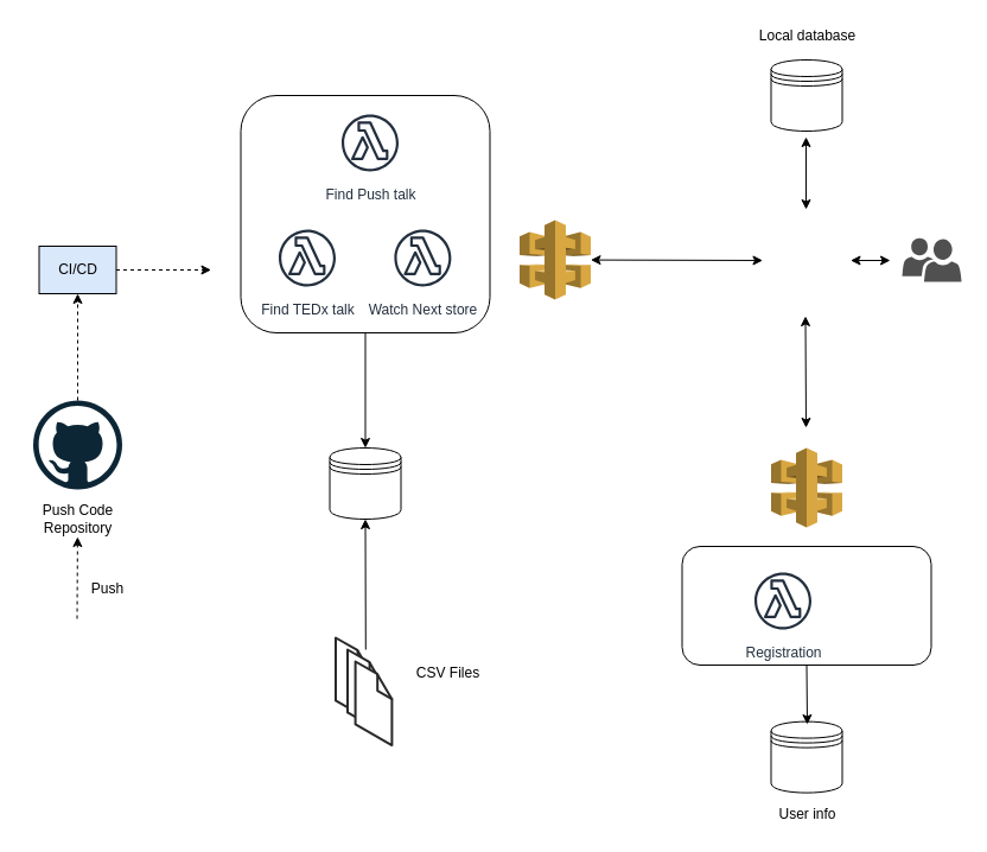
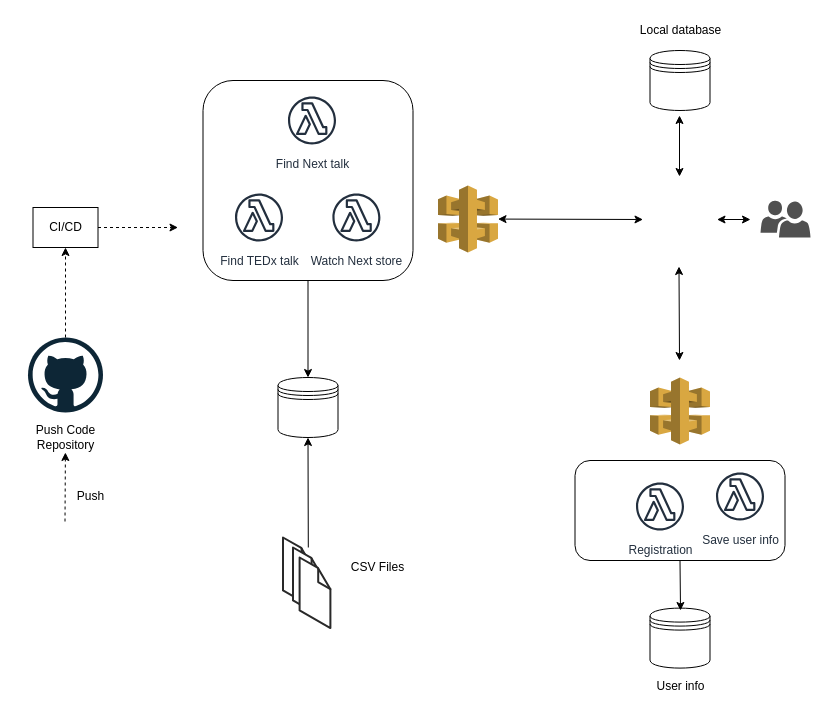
  <mxCell id="0" />
  <mxCell id="1" parent="0" />
  <mxCell id="2" value="" style="rounded=1;whiteSpace=wrap;html=1;" parent="1" vertex="1"><mxGeometry x="202.5" y="80" width="210" height="200" as="geometry" /></mxCell>
  <mxCell id="3" value="" style="shape=datastore;whiteSpace=wrap;html=1;" parent="1" vertex="1"><mxGeometry x="277.5" y="377" width="60" height="60" as="geometry" /></mxCell>
  <mxCell id="4" value="" style="verticalLabelPosition=bottom;html=1;verticalAlign=top;strokeWidth=1;align=center;outlineConnect=0;dashed=0;outlineConnect=0;shape=mxgraph.aws3d.file;aspect=fixed;strokeColor=#292929;" parent="1" vertex="1"><mxGeometry x="282.5" y="537" width="30.8" height="70.6" as="geometry" /></mxCell>
  <mxCell id="5" value="" style="verticalLabelPosition=bottom;html=1;verticalAlign=top;strokeWidth=1;align=center;outlineConnect=0;dashed=0;outlineConnect=0;shape=mxgraph.aws3d.file;aspect=fixed;strokeColor=#292929;" parent="1" vertex="1"><mxGeometry x="292.5" y="547" width="30.8" height="70.6" as="geometry" /></mxCell>
  <mxCell id="6" value="" style="verticalLabelPosition=bottom;html=1;verticalAlign=top;strokeWidth=1;align=center;outlineConnect=0;dashed=0;outlineConnect=0;shape=mxgraph.aws3d.file;aspect=fixed;strokeColor=#292929;" parent="1" vertex="1"><mxGeometry x="299.1" y="557" width="30.8" height="70.6" as="geometry" /></mxCell>
  <mxCell id="7" value="" style="endArrow=classic;html=1;entryX=0.5;entryY=1;entryDx=0;entryDy=0;" parent="1" source="5" target="3" edge="1"><mxGeometry width="50" height="50" relative="1" as="geometry"><mxPoint x="308.5" y="517" as="sourcePoint" /><mxPoint x="308.5" y="457" as="targetPoint" /></mxGeometry></mxCell>
  <mxCell id="8" value="CSV Files" style="text;html=1;align=center;verticalAlign=middle;resizable=0;points=[];autosize=1;" parent="1" vertex="1"><mxGeometry x="341.5" y="557" width="70" height="20" as="geometry" /></mxCell>
  <mxCell id="9" value="" style="endArrow=classic;html=1;exitX=0.5;exitY=1;exitDx=0;exitDy=0;entryX=0.5;entryY=0;entryDx=0;entryDy=0;" parent="1" source="2" target="3" edge="1"><mxGeometry width="50" height="50" relative="1" as="geometry"><mxPoint x="258.5" y="287" as="sourcePoint" /><mxPoint x="288.5" y="367" as="targetPoint" /></mxGeometry></mxCell>
  <mxCell id="10" value="Find TEDx talk" style="outlineConnect=0;fontColor=#232F3E;gradientColor=none;strokeColor=#232F3E;fillColor=#ffffff;dashed=0;verticalLabelPosition=bottom;verticalAlign=top;align=center;html=1;fontSize=12;fontStyle=0;aspect=fixed;shape=mxgraph.aws4.resourceIcon;resIcon=mxgraph.aws4.lambda_function;" parent="1" vertex="1"><mxGeometry x="228.5" y="187" width="60" height="60" as="geometry" /></mxCell>
  <mxCell id="11" value="Watch Next store" style="outlineConnect=0;fontColor=#232F3E;gradientColor=none;strokeColor=#232F3E;fillColor=#ffffff;dashed=0;verticalLabelPosition=bottom;verticalAlign=top;align=center;html=1;fontSize=12;fontStyle=0;aspect=fixed;shape=mxgraph.aws4.resourceIcon;resIcon=mxgraph.aws4.lambda_function;" parent="1" vertex="1"><mxGeometry x="325.9" y="187" width="60" height="60" as="geometry" /></mxCell>
  <mxCell id="12" value="" style="shape=image;html=1;verticalAlign=top;verticalLabelPosition=bottom;labelBackgroundColor=#ffffff;imageAspect=0;aspect=fixed;image=https://cdn2.iconfinder.com/data/icons/freecns-cumulus/16/519964-027_Smartphone-128.png" parent="1" vertex="1"><mxGeometry x="642.5" y="182" width="74" height="74" as="geometry" /></mxCell>
  <mxCell id="13" value="" style="endArrow=classic;startArrow=classic;html=1;entryX=0;entryY=0.5;entryDx=0;entryDy=0;" parent="1" source="14" target="12" edge="1"><mxGeometry width="50" height="50" relative="1" as="geometry"><mxPoint x="512.5" y="228.5" as="sourcePoint" /><mxPoint x="632.5" y="228.5" as="targetPoint" /></mxGeometry></mxCell>
  <mxCell id="14" value="" style="outlineConnect=0;dashed=0;verticalLabelPosition=bottom;verticalAlign=top;align=center;html=1;shape=mxgraph.aws3.api_gateway;fillColor=#D9A741;gradientColor=none;" parent="1" vertex="1"><mxGeometry x="437.5" y="185" width="60" height="67" as="geometry" /></mxCell>
  <mxCell id="15" value="" style="dashed=0;outlineConnect=0;html=1;align=center;labelPosition=center;verticalLabelPosition=bottom;verticalAlign=top;shape=mxgraph.weblogos.github" parent="1" vertex="1"><mxGeometry x="27.5" y="337" width="75" height="75" as="geometry" /></mxCell>
  <mxCell id="16" value="Push Code&lt;br&gt;Repository" style="text;html=1;align=center;verticalAlign=middle;resizable=0;points=[];autosize=1;" parent="1" vertex="1"><mxGeometry x="20" y="422" width="90" height="30" as="geometry" /></mxCell>
  <mxCell id="17" value="" style="endArrow=classic;html=1;dashed=1;" parent="1" target="16" edge="1"><mxGeometry width="50" height="50" relative="1" as="geometry"><mxPoint x="64.5" y="521" as="sourcePoint" /><mxPoint x="64.5" y="471" as="targetPoint" /></mxGeometry></mxCell>
  <mxCell id="18" value="Push" style="text;html=1;align=center;verticalAlign=middle;resizable=0;points=[];autosize=1;" parent="1" vertex="1"><mxGeometry x="70" y="486" width="40" height="20" as="geometry" /></mxCell>
  <mxCell id="19" value="" style="pointerEvents=1;shadow=0;dashed=0;html=1;strokeColor=none;labelPosition=center;verticalLabelPosition=bottom;verticalAlign=top;align=center;fillColor=#505050;shape=mxgraph.mscae.intune.user_group" parent="1" vertex="1"><mxGeometry x="760" y="200" width="50" height="37" as="geometry" /></mxCell>
  <mxCell id="20" value="" style="endArrow=classic;startArrow=classic;html=1;" parent="1" target="12" edge="1"><mxGeometry width="50" height="50" relative="1" as="geometry"><mxPoint x="750" y="219" as="sourcePoint" /><mxPoint x="667.5" y="267" as="targetPoint" /></mxGeometry></mxCell>
  <mxCell id="21" value="" style="endArrow=classic;html=1;dashed=1;entryX=0.5;entryY=1;entryDx=0;entryDy=0;" parent="1" source="15" target="23" edge="1"><mxGeometry width="50" height="50" relative="1" as="geometry"><mxPoint x="70.5" y="317" as="sourcePoint" /><mxPoint x="70.411" y="237" as="targetPoint" /></mxGeometry></mxCell>
  <mxCell id="22" style="edgeStyle=orthogonalEdgeStyle;rounded=0;orthogonalLoop=1;jettySize=auto;html=1;dashed=1;" parent="1" source="23" edge="1"><mxGeometry relative="1" as="geometry"><mxPoint x="177.5" y="227" as="targetPoint" /></mxGeometry></mxCell>
- <mxCell id="23" value="CI/CD" style="rounded=0;whiteSpace=wrap;html=1;fillColor=#dae8fc;" parent="1" vertex="1"><mxGeometry x="32.5" y="207" width="65" height="40" as="geometry" /></mxCell>
- <mxCell id="24" value="Find Push talk" style="outlineConnect=0;fontColor=#232F3E;gradientColor=none;strokeColor=#232F3E;fillColor=#ffffff;dashed=0;verticalLabelPosition=bottom;verticalAlign=top;align=center;html=1;fontSize=12;fontStyle=0;aspect=fixed;shape=mxgraph.aws4.resourceIcon;resIcon=mxgraph.aws4.lambda_function;" vertex="1" parent="1"><mxGeometry x="281.5" y="90" width="60" height="60" as="geometry" /></mxCell>
+ <mxCell id="23" value="CI/CD" style="rounded=0;whiteSpace=wrap;html=1;" parent="1" vertex="1"><mxGeometry x="32.5" y="207" width="65" height="40" as="geometry" /></mxCell>
+ <mxCell id="24" value="Find Next talk" style="outlineConnect=0;fontColor=#232F3E;gradientColor=none;strokeColor=#232F3E;fillColor=#ffffff;dashed=0;verticalLabelPosition=bottom;verticalAlign=top;align=center;html=1;fontSize=12;fontStyle=0;aspect=fixed;shape=mxgraph.aws4.resourceIcon;resIcon=mxgraph.aws4.lambda_function;" vertex="1" parent="1"><mxGeometry x="281.5" y="90" width="60" height="60" as="geometry" /></mxCell>
  <mxCell id="25" value="" style="shape=datastore;whiteSpace=wrap;html=1;" vertex="1" parent="1"><mxGeometry x="649.5" y="50" width="60" height="60" as="geometry" /></mxCell>
  <mxCell id="26" value="Local database" style="text;html=1;align=center;verticalAlign=middle;resizable=0;points=[];autosize=1;" vertex="1" parent="1"><mxGeometry x="629.5" y="20" width="100" height="20" as="geometry" /></mxCell>
  <mxCell id="27" value="" style="endArrow=classic;startArrow=classic;html=1;exitX=0.5;exitY=0;exitDx=0;exitDy=0;exitPerimeter=0;" edge="1" parent="1"><mxGeometry width="50" height="50" relative="1" as="geometry"><mxPoint x="679" y="176" as="sourcePoint" /><mxPoint x="679" y="115" as="targetPoint" /></mxGeometry></mxCell>
  <mxCell id="28" value="" style="rounded=1;whiteSpace=wrap;html=1;" vertex="1" parent="1"><mxGeometry x="574.5" y="460" width="210" height="100" as="geometry" /></mxCell>
  <mxCell id="29" value="" style="endArrow=classic;startArrow=classic;html=1;" edge="1" parent="1"><mxGeometry width="50" height="50" relative="1" as="geometry"><mxPoint x="679" y="360" as="sourcePoint" /><mxPoint x="678.5" y="266" as="targetPoint" /></mxGeometry></mxCell>
  <mxCell id="30" value="" style="outlineConnect=0;dashed=0;verticalLabelPosition=bottom;verticalAlign=top;align=center;html=1;shape=mxgraph.aws3.api_gateway;fillColor=#D9A741;gradientColor=none;" vertex="1" parent="1"><mxGeometry x="649.5" y="377" width="60" height="67" as="geometry" /></mxCell>
  <mxCell id="31" value="" style="shape=datastore;whiteSpace=wrap;html=1;" vertex="1" parent="1"><mxGeometry x="649.5" y="607.6" width="60" height="60" as="geometry" /></mxCell>
  <mxCell id="32" value="" style="endArrow=classic;html=1;exitX=0.5;exitY=1;exitDx=0;exitDy=0;" edge="1" parent="1"><mxGeometry width="50" height="50" relative="1" as="geometry"><mxPoint x="679.5" y="560" as="sourcePoint" /><mxPoint x="680" y="610" as="targetPoint" /></mxGeometry></mxCell>
  <mxCell id="33" value="User info" style="text;html=1;align=center;verticalAlign=middle;resizable=0;points=[];autosize=1;" vertex="1" parent="1"><mxGeometry x="649.5" y="675.6" width="60" height="20" as="geometry" /></mxCell>
  <mxCell id="34" value="Registration" style="outlineConnect=0;fontColor=#232F3E;gradientColor=none;strokeColor=#232F3E;fillColor=#ffffff;dashed=0;verticalLabelPosition=bottom;verticalAlign=top;align=center;html=1;fontSize=12;fontStyle=0;aspect=fixed;shape=mxgraph.aws4.resourceIcon;resIcon=mxgraph.aws4.lambda_function;" vertex="1" parent="1"><mxGeometry x="629.5" y="476" width="60" height="60" as="geometry" /></mxCell>
+ <mxCell id="35" value="Save user info" style="outlineConnect=0;fontColor=#232F3E;gradientColor=none;strokeColor=#232F3E;fillColor=#ffffff;dashed=0;verticalLabelPosition=bottom;verticalAlign=top;align=center;html=1;fontSize=12;fontStyle=0;aspect=fixed;shape=mxgraph.aws4.resourceIcon;resIcon=mxgraph.aws4.lambda_function;" vertex="1" parent="1"><mxGeometry x="709.5" y="466" width="60" height="60" as="geometry" /></mxCell>
